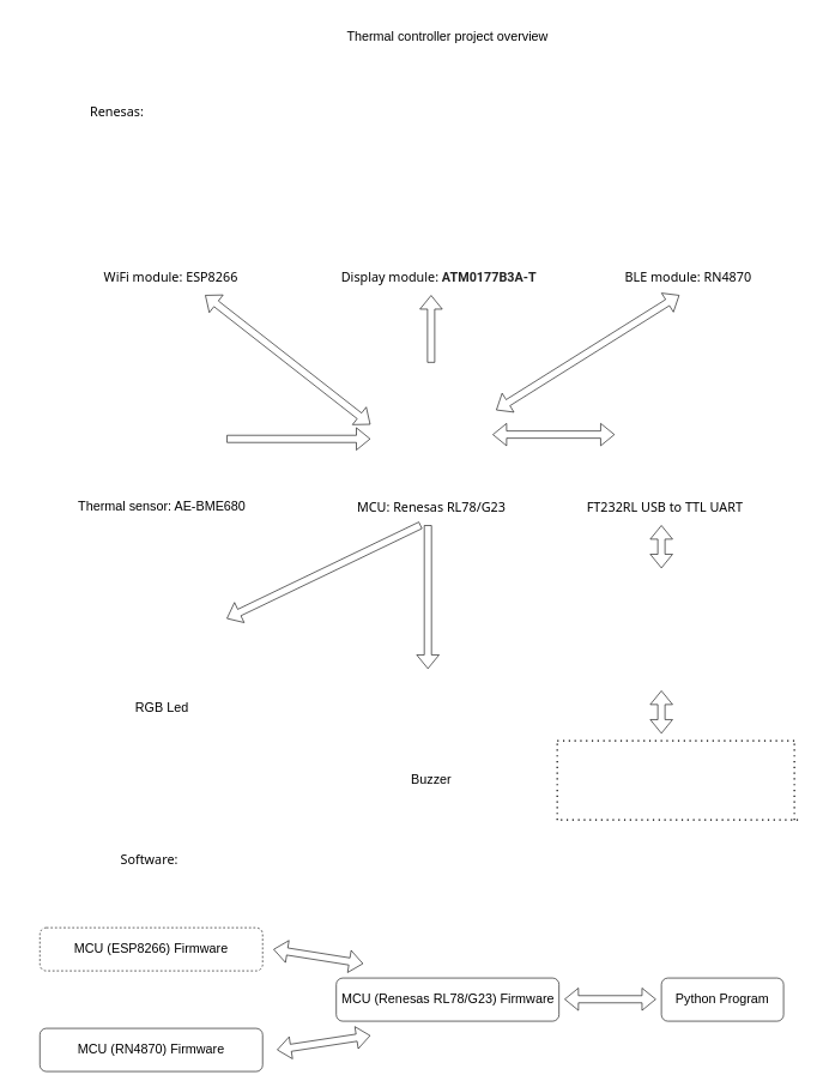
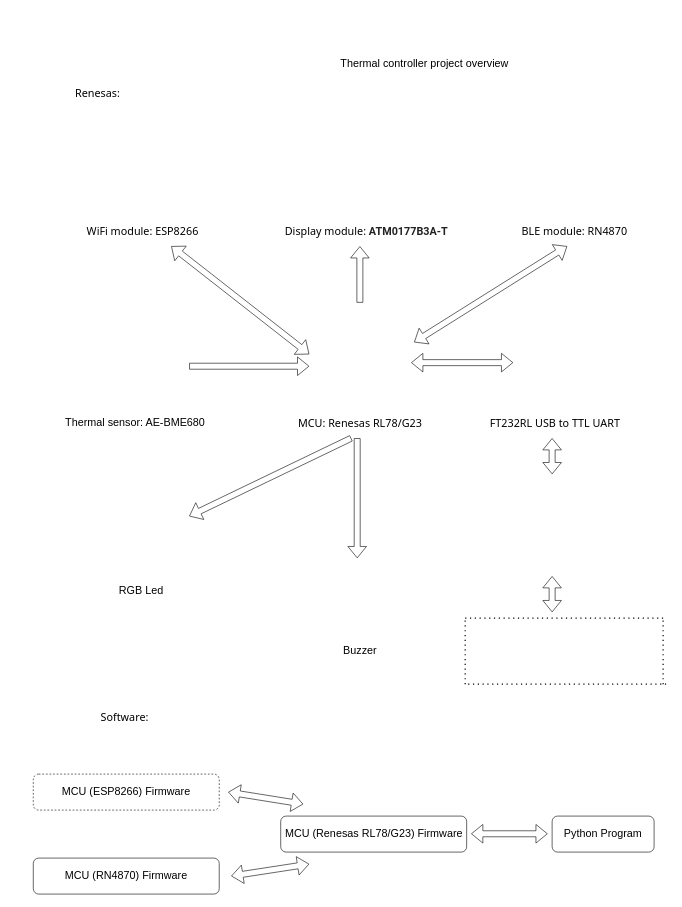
  <mxCell id="0" />
  <mxCell id="1" parent="0" />
- <mxCell id="2" value="&lt;font style=&quot;font-size: 18px;&quot;&gt;Thermal controller project overview&lt;/font&gt;" style="text;strokeColor=none;align=center;fillColor=none;html=1;verticalAlign=middle;whiteSpace=wrap;rounded=0;" vertex="1" parent="1"><mxGeometry x="355" y="20" width="535" height="60" as="geometry" /></mxCell>
+ <mxCell id="2" value="&lt;font style=&quot;font-size: 18px;&quot;&gt;Thermal controller project overview&lt;/font&gt;" style="text;strokeColor=none;align=center;fillColor=none;html=1;verticalAlign=middle;whiteSpace=wrap;rounded=0;" vertex="1" parent="1"><mxGeometry x="440" y="75" width="535" height="60" as="geometry" /></mxCell>
  <mxCell id="3" value="&lt;font face=&quot;Segoe UI&quot; style=&quot;font-size: 18px;&quot;&gt;MCU: Renesas RL78/G23&lt;/font&gt;" style="text;html=1;align=center;verticalAlign=middle;whiteSpace=wrap;rounded=0;" vertex="1" parent="1"><mxGeometry x="490" y="689" width="220" height="30" as="geometry" /></mxCell>
  <mxCell id="4" value="" style="shape=image;imageAspect=0;aspect=fixed;verticalLabelPosition=bottom;verticalAlign=top;image=https://www.thegioiic.com/upload/large/26366.jpg;" vertex="1" parent="1"><mxGeometry x="155" y="530" width="150" height="150" as="geometry" /></mxCell>
  <mxCell id="5" value="" style="shape=image;imageAspect=0;aspect=fixed;verticalLabelPosition=bottom;verticalAlign=top;image=https://www.mouser.vn/images/renesas/images/LFQFP-64_SPL.jpg;" vertex="1" parent="1"><mxGeometry x="525" y="530" width="150" height="150" as="geometry" /></mxCell>
  <mxCell id="6" value="&lt;span style=&quot;text-align: left;&quot;&gt;&lt;font style=&quot;font-size: 18px;&quot;&gt;Thermal sensor: AE-BME680&lt;/font&gt;&lt;/span&gt;" style="text;html=1;align=center;verticalAlign=middle;whiteSpace=wrap;rounded=0;" vertex="1" parent="1"><mxGeometry x="105" y="689" width="240" height="30" as="geometry" /></mxCell>
  <mxCell id="7" value="&lt;font face=&quot;Segoe UI&quot; style=&quot;font-size: 18px;&quot;&gt;FT232RL USB to TTL UART&lt;/font&gt;" style="text;html=1;align=center;verticalAlign=middle;whiteSpace=wrap;rounded=0;" vertex="1" parent="1"><mxGeometry x="815" y="689" width="220" height="30" as="geometry" /></mxCell>
  <mxCell id="8" value="" style="shape=image;imageAspect=0;aspect=fixed;verticalLabelPosition=bottom;verticalAlign=top;image=https://www.thegioiic.com/upload/large/31696.jpg;" vertex="1" parent="1"><mxGeometry x="860" y="530" width="150" height="150" as="geometry" /></mxCell>
  <mxCell id="9" value="" style="shape=image;imageAspect=0;aspect=fixed;verticalLabelPosition=bottom;verticalAlign=top;image=https://upload.wikimedia.org/wikipedia/commons/1/1a/Crystal_Project_computer.png;" vertex="1" parent="1"><mxGeometry x="860" y="800" width="150" height="150" as="geometry" /></mxCell>
  <mxCell id="10" value="" style="shape=image;imageAspect=0;aspect=fixed;verticalLabelPosition=bottom;verticalAlign=top;image=https://upload.wikimedia.org/wikipedia/commons/thumb/0/0a/Python.svg/640px-Python.svg.png;" vertex="1" parent="1"><mxGeometry x="820" y="1040" width="100" height="100" as="geometry" /></mxCell>
  <mxCell id="11" value="" style="endArrow=none;dashed=1;html=1;dashPattern=1 3;strokeWidth=2;rounded=0;" edge="1" parent="1"><mxGeometry width="50" height="50" relative="1" as="geometry"><mxPoint x="775" y="1030" as="sourcePoint" /><mxPoint x="1105" y="1030" as="targetPoint" /></mxGeometry></mxCell>
  <mxCell id="12" value="" style="endArrow=none;dashed=1;html=1;dashPattern=1 3;strokeWidth=2;rounded=0;" edge="1" parent="1"><mxGeometry width="50" height="50" relative="1" as="geometry"><mxPoint x="775" y="1140" as="sourcePoint" /><mxPoint x="775" y="1030" as="targetPoint" /></mxGeometry></mxCell>
  <mxCell id="13" value="" style="endArrow=none;dashed=1;html=1;dashPattern=1 3;strokeWidth=2;rounded=0;" edge="1" parent="1"><mxGeometry width="50" height="50" relative="1" as="geometry"><mxPoint x="780" y="1140" as="sourcePoint" /><mxPoint x="1115" y="1140" as="targetPoint" /></mxGeometry></mxCell>
  <mxCell id="14" value="" style="endArrow=none;dashed=1;html=1;dashPattern=1 3;strokeWidth=2;rounded=0;" edge="1" parent="1"><mxGeometry width="50" height="50" relative="1" as="geometry"><mxPoint x="1105" y="1140" as="sourcePoint" /><mxPoint x="1105" y="1030" as="targetPoint" /></mxGeometry></mxCell>
  <mxCell id="15" value="" style="shape=image;imageAspect=0;aspect=fixed;verticalLabelPosition=bottom;verticalAlign=top;image=https://mm.digikey.com/Volume0/opasdata/d220001/medias/images/445/MFG_ATM0177B3A-T.jpg;" vertex="1" parent="1"><mxGeometry x="530" y="200" width="160" height="160" as="geometry" /></mxCell>
  <mxCell id="16" value="&lt;font face=&quot;Segoe UI&quot; style=&quot;font-size: 18px;&quot;&gt;Display module:&amp;nbsp;&lt;/font&gt;&lt;h1 style=&quot;--tw-shadow: 0 0 #0000; color: rgb(34, 34, 34); display: inline-block; padding: 0px; margin: 0px; font-size: 18px; box-sizing: inherit; text-align: left; line-height: 18px; font-family: Roboto, &amp;quot;Noto Sans&amp;quot;, Arial, Helvetica, sans-serif, dk; background-color: rgb(255, 255, 255);&quot; class=&quot;tss-css-tgn1kn-tdBreak-manuProductNumber&quot;&gt;ATM0177B3A-T&lt;/h1&gt;" style="text;html=1;align=center;verticalAlign=middle;whiteSpace=wrap;rounded=0;" vertex="1" parent="1"><mxGeometry x="467.5" y="370" width="285" height="30" as="geometry" /></mxCell>
  <mxCell id="17" value="" style="shape=image;imageAspect=0;aspect=fixed;verticalLabelPosition=bottom;verticalAlign=top;image=https://www.microchip.com/content/dam/mchp/mrt-dam/products/poe/150813-WPG-PHOTO-RN4870-Angle-Transparent.jpg;" vertex="1" parent="1"><mxGeometry x="860" y="230" width="180.35" height="120" as="geometry" /></mxCell>
  <mxCell id="18" value="&lt;font face=&quot;Segoe UI&quot; style=&quot;font-size: 18px;&quot;&gt;BLE module: RN4870&lt;/font&gt;" style="text;html=1;align=center;verticalAlign=middle;whiteSpace=wrap;rounded=0;" vertex="1" parent="1"><mxGeometry x="815" y="370" width="285" height="30" as="geometry" /></mxCell>
  <mxCell id="19" value="&lt;font face=&quot;Segoe UI&quot; style=&quot;font-size: 18px;&quot;&gt;WiFi module: ESP8266&lt;/font&gt;" style="text;html=1;align=center;verticalAlign=middle;whiteSpace=wrap;rounded=0;" vertex="1" parent="1"><mxGeometry x="95" y="370" width="285" height="30" as="geometry" /></mxCell>
  <mxCell id="20" value="" style="shape=image;imageAspect=0;aspect=fixed;verticalLabelPosition=bottom;verticalAlign=top;image=https://bizweb.dktcdn.net/thumb/grande/100/337/109/products/esp-wroom-02-1.jpg?v=1557922727433;" vertex="1" parent="1"><mxGeometry x="160" y="220" width="140" height="140" as="geometry" /></mxCell>
  <mxCell id="21" value="" style="shape=flexArrow;endArrow=classic;html=1;rounded=0;" edge="1" parent="1"><mxGeometry width="50" height="50" relative="1" as="geometry"><mxPoint x="315" y="610" as="sourcePoint" /><mxPoint x="515" y="610" as="targetPoint" /></mxGeometry></mxCell>
  <mxCell id="22" value="" style="shape=flexArrow;endArrow=classic;startArrow=classic;html=1;rounded=0;" edge="1" parent="1"><mxGeometry width="100" height="100" relative="1" as="geometry"><mxPoint x="685" y="604" as="sourcePoint" /><mxPoint x="855" y="604" as="targetPoint" /></mxGeometry></mxCell>
  <mxCell id="23" value="" style="shape=flexArrow;endArrow=classic;startArrow=classic;html=1;rounded=0;" edge="1" parent="1"><mxGeometry width="100" height="100" relative="1" as="geometry"><mxPoint x="920" y="790" as="sourcePoint" /><mxPoint x="920" y="730" as="targetPoint" /></mxGeometry></mxCell>
  <mxCell id="24" value="" style="shape=flexArrow;endArrow=classic;startArrow=classic;html=1;rounded=0;" edge="1" parent="1"><mxGeometry width="100" height="100" relative="1" as="geometry"><mxPoint x="920" y="1020" as="sourcePoint" /><mxPoint x="920" y="960" as="targetPoint" /></mxGeometry></mxCell>
  <mxCell id="25" value="" style="shape=flexArrow;endArrow=classic;startArrow=classic;html=1;rounded=0;" edge="1" parent="1"><mxGeometry width="100" height="100" relative="1" as="geometry"><mxPoint x="285" y="410" as="sourcePoint" /><mxPoint x="515" y="590" as="targetPoint" /></mxGeometry></mxCell>
  <mxCell id="26" value="" style="shape=flexArrow;endArrow=classic;html=1;rounded=0;" edge="1" parent="1"><mxGeometry width="50" height="50" relative="1" as="geometry"><mxPoint x="599.47" y="504" as="sourcePoint" /><mxPoint x="599.47" y="410" as="targetPoint" /></mxGeometry></mxCell>
  <mxCell id="27" value="" style="shape=flexArrow;endArrow=classic;startArrow=classic;html=1;rounded=0;" edge="1" parent="1"><mxGeometry width="100" height="100" relative="1" as="geometry"><mxPoint x="690" y="570" as="sourcePoint" /><mxPoint x="945" y="410" as="targetPoint" /></mxGeometry></mxCell>
  <mxCell id="28" value="" style="shape=image;imageAspect=0;aspect=fixed;verticalLabelPosition=bottom;verticalAlign=top;image=https://nshopvn.com/wp-content/uploads/2019/03/led-rgb-10mm-2-chan-J6AN-2020-600x600.jpg;" vertex="1" parent="1"><mxGeometry x="165" y="820" width="130" height="130" as="geometry" /></mxCell>
- <mxCell id="29" value="&lt;span style=&quot;text-align: left;&quot;&gt;&lt;font style=&quot;font-size: 18px;&quot;&gt;RGB Led&lt;/font&gt;&lt;/span&gt;" style="text;html=1;align=center;verticalAlign=middle;whiteSpace=wrap;rounded=0;" vertex="1" parent="1"><mxGeometry x="105" y="970" width="240" height="30" as="geometry" /></mxCell>
+ <mxCell id="29" value="&lt;span style=&quot;text-align: left;&quot;&gt;&lt;font style=&quot;font-size: 18px;&quot;&gt;RGB Led&lt;/font&gt;&lt;/span&gt;" style="text;html=1;align=center;verticalAlign=middle;whiteSpace=wrap;rounded=0;" vertex="1" parent="1"><mxGeometry x="115" y="970" width="240" height="30" as="geometry" /></mxCell>
  <mxCell id="30" value="" style="shape=flexArrow;endArrow=classic;html=1;rounded=0;" edge="1" parent="1"><mxGeometry width="50" height="50" relative="1" as="geometry"><mxPoint x="585" y="730" as="sourcePoint" /><mxPoint x="315" y="860" as="targetPoint" /></mxGeometry></mxCell>
  <mxCell id="31" value="" style="shape=image;imageAspect=0;aspect=fixed;verticalLabelPosition=bottom;verticalAlign=top;image=https://m.media-amazon.com/images/I/61BGvIZSb4L._AC_UF1000,1000_QL80_.jpg;" vertex="1" parent="1"><mxGeometry x="531.58" y="940" width="136.84" height="120" as="geometry" /></mxCell>
  <mxCell id="32" value="&lt;span style=&quot;text-align: left;&quot;&gt;&lt;font style=&quot;font-size: 18px;&quot;&gt;Buzzer&lt;/font&gt;&lt;/span&gt;" style="text;html=1;align=center;verticalAlign=middle;whiteSpace=wrap;rounded=0;" vertex="1" parent="1"><mxGeometry x="480" y="1070" width="240" height="30" as="geometry" /></mxCell>
  <mxCell id="33" value="" style="shape=flexArrow;endArrow=classic;html=1;rounded=0;" edge="1" parent="1"><mxGeometry width="50" height="50" relative="1" as="geometry"><mxPoint x="595" y="730" as="sourcePoint" /><mxPoint x="595" y="930" as="targetPoint" /></mxGeometry></mxCell>
  <mxCell id="34" value="&lt;font face=&quot;Segoe UI&quot; style=&quot;font-size: 18px;&quot;&gt;Renesas:&lt;/font&gt;" style="text;html=1;align=center;verticalAlign=middle;whiteSpace=wrap;rounded=0;" vertex="1" parent="1"><mxGeometry x="20" y="140" width="285" height="30" as="geometry" /></mxCell>
  <mxCell id="35" value="&lt;font face=&quot;Segoe UI&quot; style=&quot;font-size: 18px;&quot;&gt;Software:&lt;/font&gt;" style="text;html=1;align=center;verticalAlign=middle;whiteSpace=wrap;rounded=0;" vertex="1" parent="1"><mxGeometry x="65" y="1180" width="285" height="30" as="geometry" /></mxCell>
  <mxCell id="36" value="&lt;font style=&quot;font-size: 18px;&quot;&gt;MCU (Renesas RL78/G23) Firmware&lt;/font&gt;" style="rounded=1;whiteSpace=wrap;html=1;" vertex="1" parent="1"><mxGeometry x="467.5" y="1360" width="310" height="60" as="geometry" /></mxCell>
  <mxCell id="37" value="&lt;font style=&quot;font-size: 18px;&quot;&gt;Python Program&lt;/font&gt;" style="rounded=1;whiteSpace=wrap;html=1;" vertex="1" parent="1"><mxGeometry x="920" y="1360" width="170" height="60" as="geometry" /></mxCell>
  <mxCell id="38" value="&lt;font style=&quot;font-size: 18px;&quot;&gt;MCU (ESP8266) Firmware&lt;/font&gt;" style="rounded=1;whiteSpace=wrap;html=1;dashed=1;" vertex="1" parent="1"><mxGeometry x="55" y="1290" width="310" height="60" as="geometry" /></mxCell>
  <mxCell id="39" value="&lt;font style=&quot;font-size: 18px;&quot;&gt;MCU (RN4870) Firmware&lt;/font&gt;" style="rounded=1;whiteSpace=wrap;html=1;" vertex="1" parent="1"><mxGeometry x="55" y="1430" width="310" height="60" as="geometry" /></mxCell>
  <mxCell id="40" value="" style="shape=flexArrow;endArrow=classic;startArrow=classic;html=1;rounded=0;" edge="1" parent="1"><mxGeometry width="100" height="100" relative="1" as="geometry"><mxPoint x="515" y="1440" as="sourcePoint" /><mxPoint x="385" y="1460" as="targetPoint" /></mxGeometry></mxCell>
  <mxCell id="41" value="" style="shape=flexArrow;endArrow=classic;startArrow=classic;html=1;rounded=0;" edge="1" parent="1"><mxGeometry width="100" height="100" relative="1" as="geometry"><mxPoint x="505" y="1340" as="sourcePoint" /><mxPoint x="380" y="1320" as="targetPoint" /></mxGeometry></mxCell>
  <mxCell id="42" value="" style="shape=flexArrow;endArrow=classic;startArrow=classic;html=1;rounded=0;" edge="1" parent="1"><mxGeometry width="100" height="100" relative="1" as="geometry"><mxPoint x="912.5" y="1389.47" as="sourcePoint" /><mxPoint x="785" y="1389.47" as="targetPoint" /></mxGeometry></mxCell>
  <mxCell id="43" value="" style="shape=image;imageAspect=0;aspect=fixed;verticalLabelPosition=bottom;verticalAlign=top;image=https://media.geeksforgeeks.org/wp-content/uploads/graph-plotting-2.png;" vertex="1" parent="1"><mxGeometry x="975.29" y="1040" width="114.71" height="90" as="geometry" /></mxCell>
